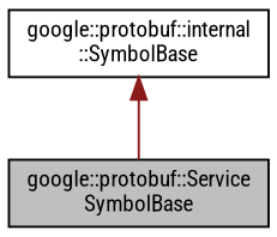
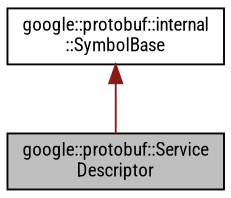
  digraph {
    fontname="Roboto Condensed"
    node [color=black fontname="Roboto Condensed" fontsize=10 shape=record style=filled]
-   n1 [fillcolor=grey75 fontcolor=black height=0.2 label="google::protobuf::Service\lSymbolBase" width=0.4]
+   n1 [fillcolor=grey75 fontcolor=black height=0.2 label="google::protobuf::Service\lDescriptor" width=0.4]
    n2 [fillcolor=white height=0.2 label="google::protobuf::internal\l::SymbolBase" width=0.4]
    n2 -> n1 [color=firebrick4 dir=back fontname="Roboto Condensed" fontsize=10 labelfontname=Helvetica labelfontsize=10 style=solid]
  }
